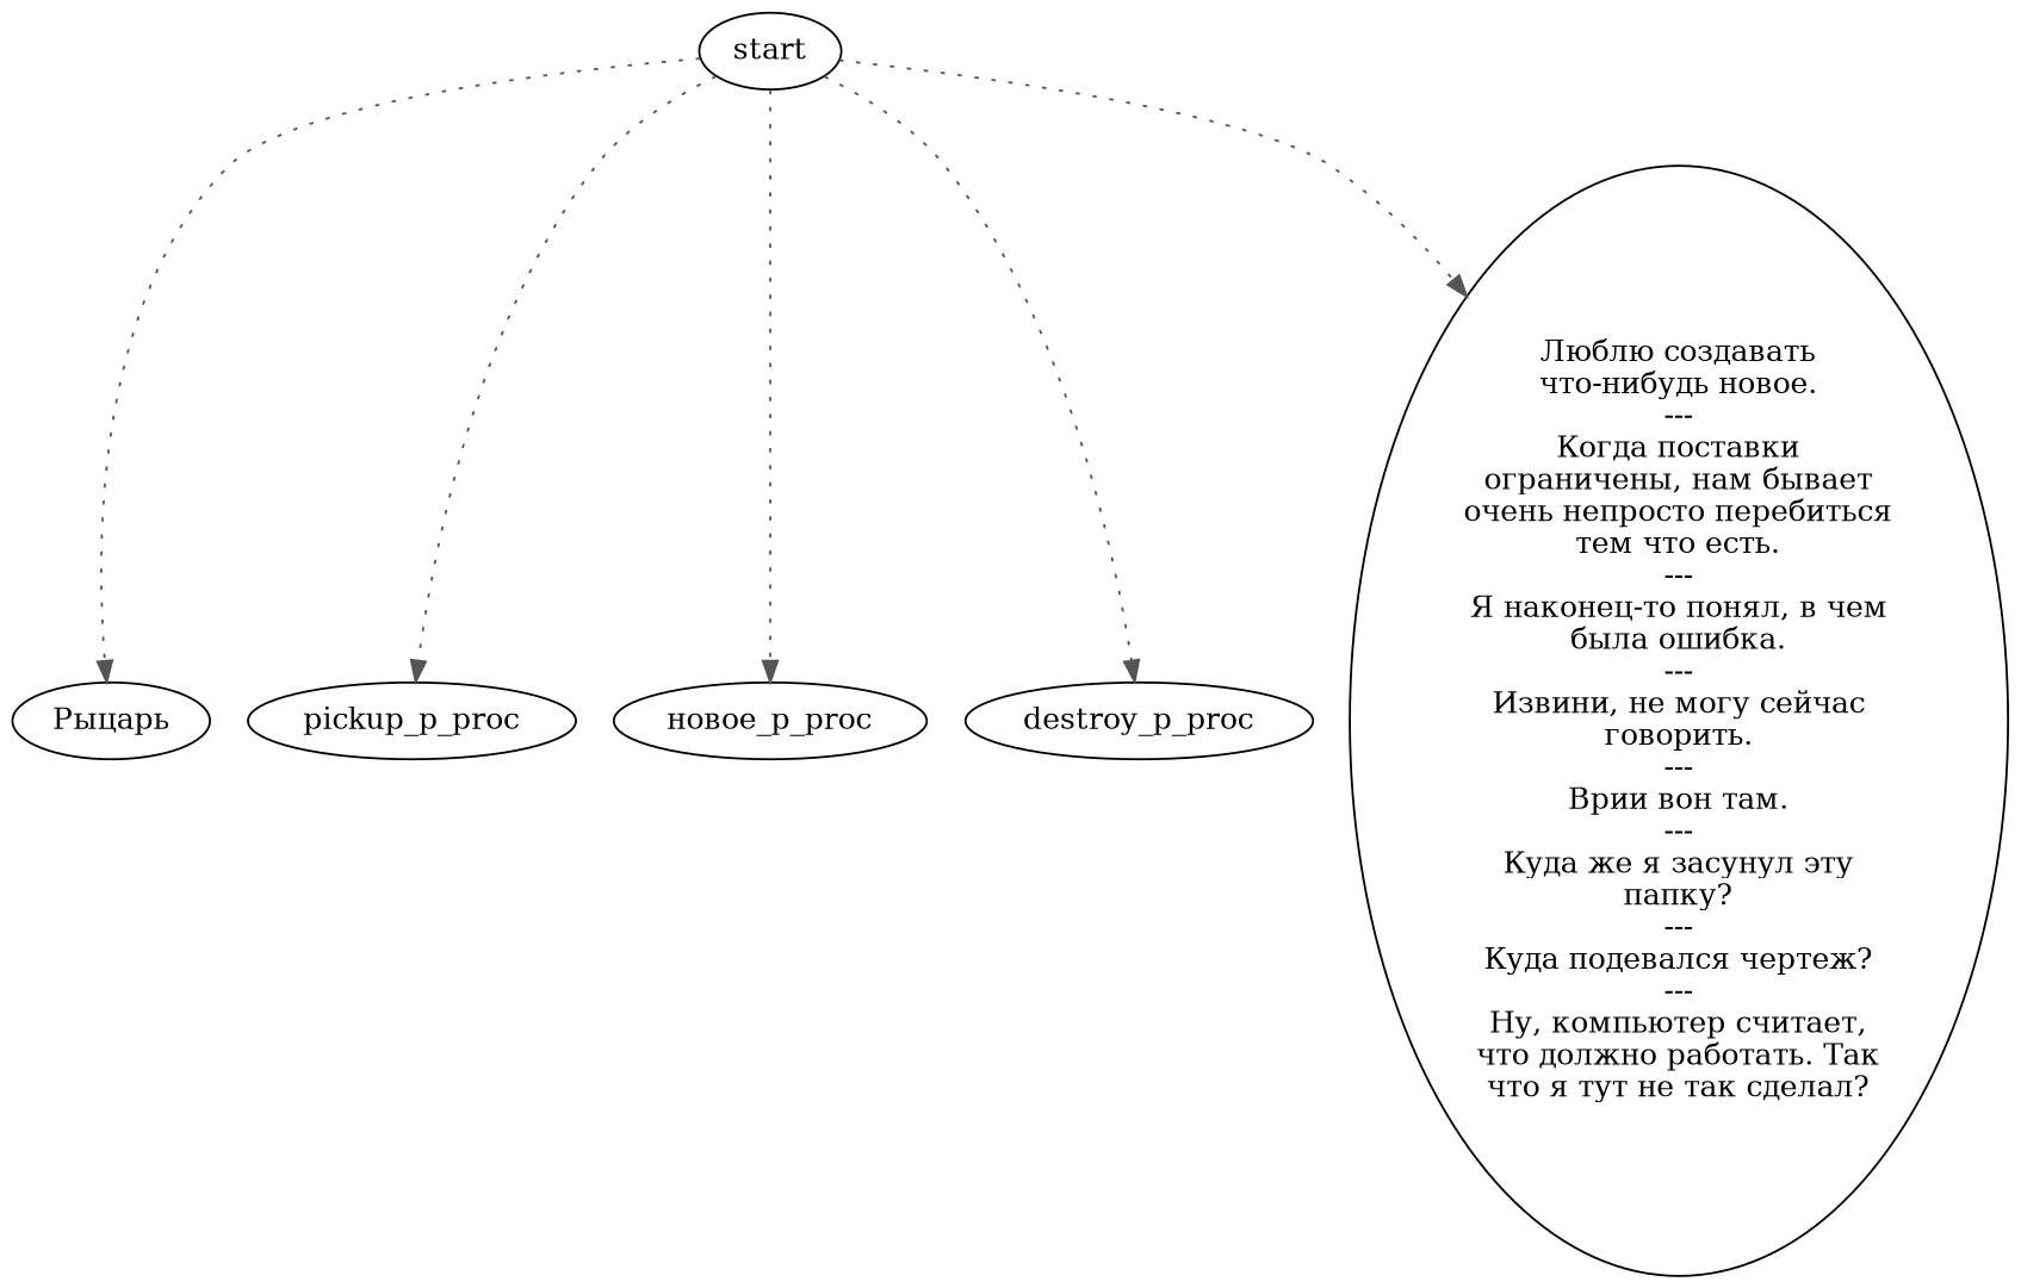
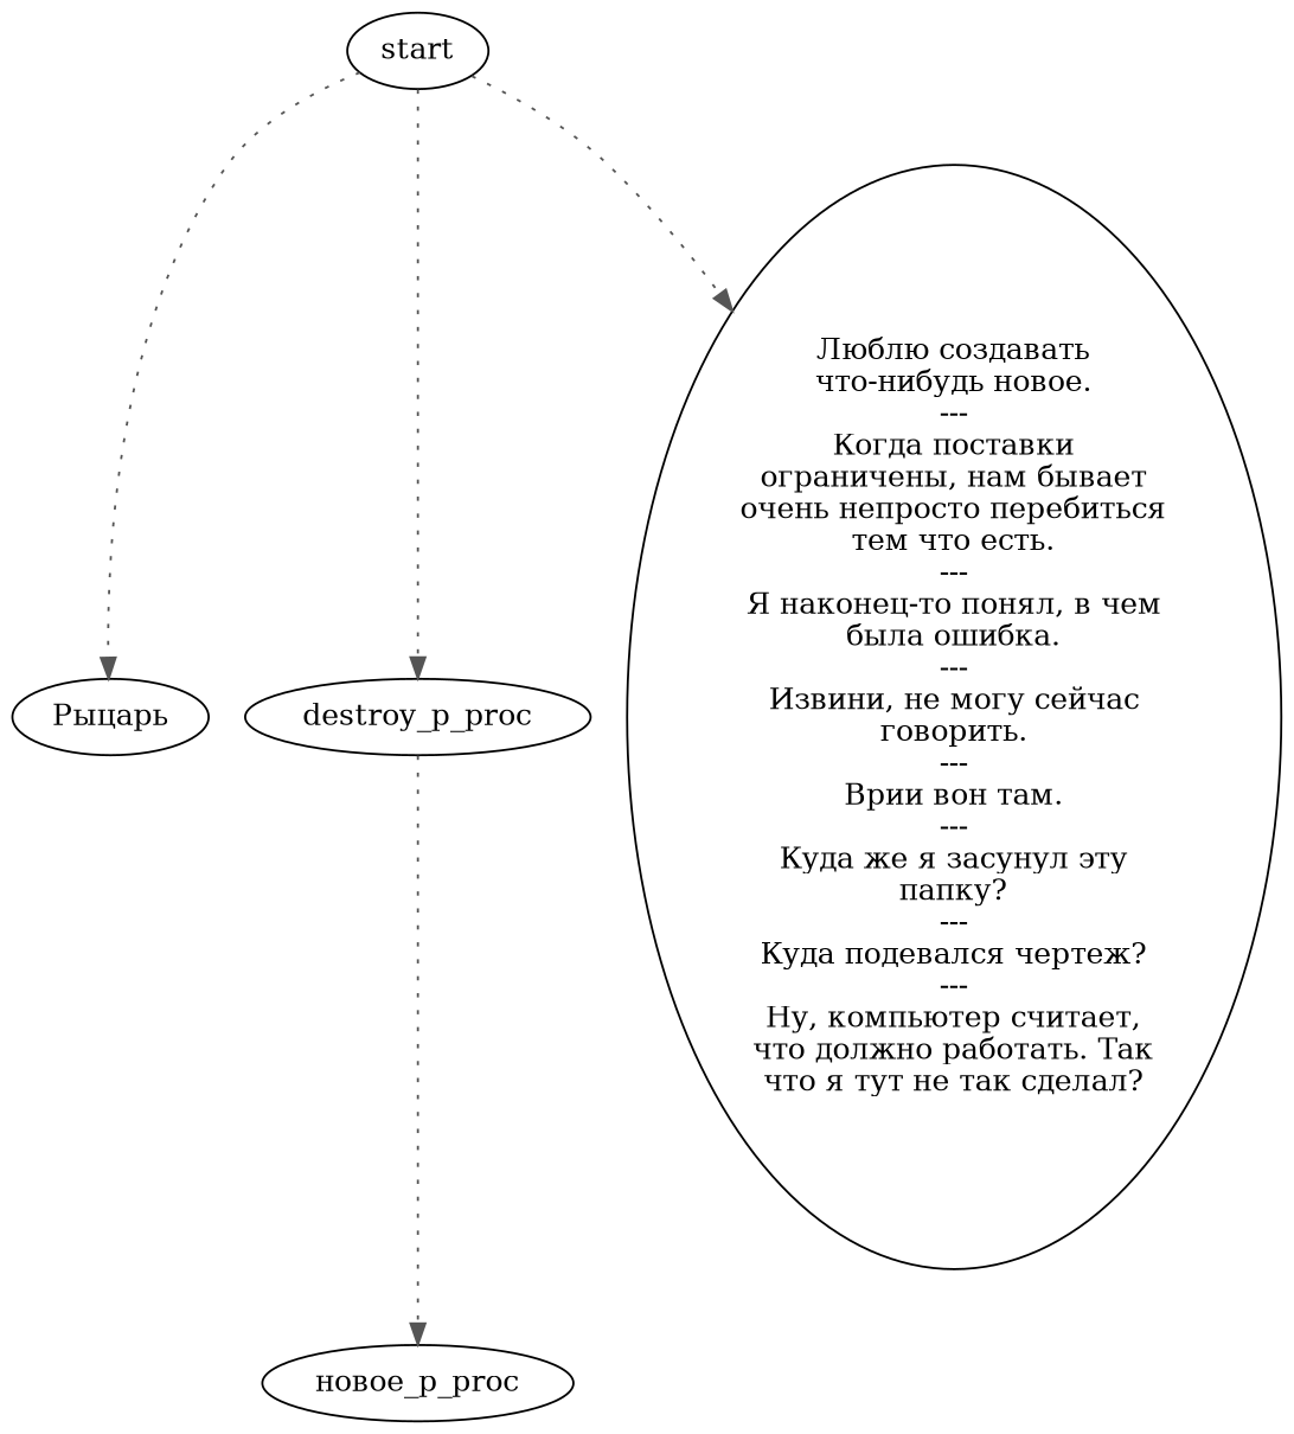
  digraph {
    node [color="#000000" fillcolor="#FFFFFF" style=filled]
    edge [color="#555555" style=dotted]
    n1 [label="Рыцарь"]
    start
-   pickup_p_proc
    n4 [label="новое_p_proc"]
    destroy_p_proc
    n6 [label="Люблю создавать\nчто-нибудь новое.\n---\nКогда поставки\nограничены, нам бывает\nочень непросто перебиться\nтем что есть.\n---\nЯ наконец-то понял, в чем\nбыла ошибка.\n---\nИзвини, не могу сейчас\nговорить.\n---\nВрии вон там.\n---\nКуда же я засунул эту\nпапку?\n---\nКуда подевался чертеж?\n---\nНу, компьютер считает,\nчто должно работать. Так\nчто я тут не так сделал?"]
    start -> n1
-   start -> pickup_p_proc
-   start -> n4
+   destroy_p_proc -> n4
    start -> destroy_p_proc
    start -> n6
  }
